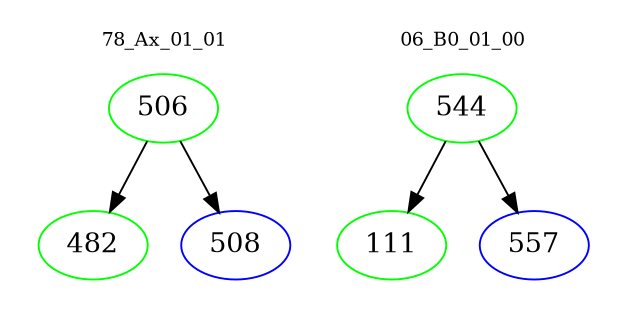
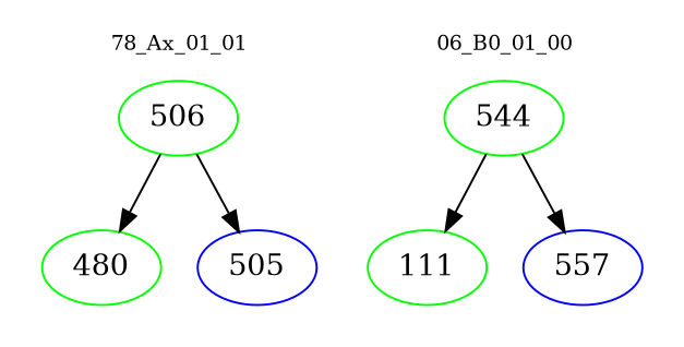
  digraph {
    node [color=green]
    edge [color=black]
    n1 [label=506]
-   n2 [label=482]
-   n3 [color=blue label=508]
+   n2 [label=480]
+   n3 [color=blue label=505]
    n4 [label=544]
    n5 [label=111]
    n6 [color=blue label=557]
    subgraph cluster_1 {
      color=white
      fontsize=10
      label="78_Ax_01_01"
      n1
      n2
      n3
    }
    subgraph cluster_2 {
      color=white
      fontsize=10
      label="06_B0_01_00"
      n4
      n5
      n6
    }
    n1 -> n2
    n1 -> n3
    n4 -> n5
    n4 -> n6
  }
